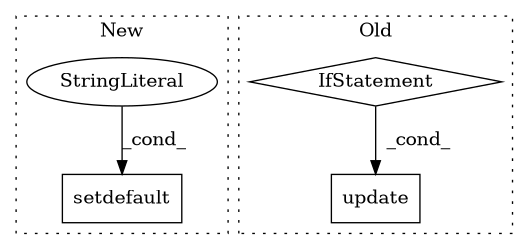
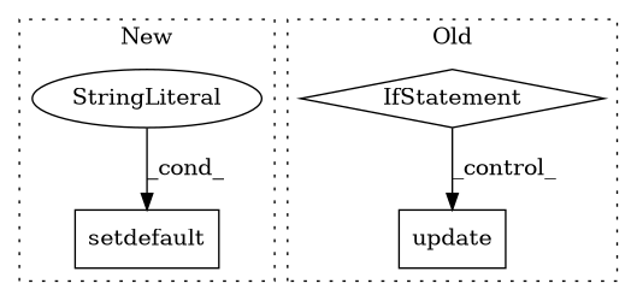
  digraph {
    node [a=32 shape=box]
    n1 [l="11,1" label=setdefault s="2045,2069"]
    n2 [a=45 l=7 label=StringLiteral s=2056 shape=ellipse]
    n3 [l="7,1" label=update s="2066,2094"]
    n4 [a=25 l="8,2" label=IfStatement s="2013,2049" shape=diamond]
    subgraph cluster_1 {
      label=New
      style=dotted
      n1
      n2
    }
    subgraph cluster_2 {
      label=Old
      style=dotted
      n3
      n4
    }
    n2 -> n1 [label=_cond_]
-   n4 -> n3 [label=_cond_]
+   n4 -> n3 [label=_control_]
  }
